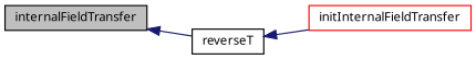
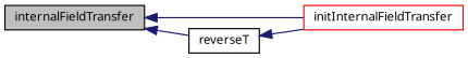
  digraph {
    fontname="Noto Sans"
    rankdir=LR
    node [color=black fontname="Noto Sans" fontsize=10 shape=record]
    edge [color=midnightblue dir=back fontname="Noto Sans" fontsize=10 labelfontname=Helvetica labelfontsize=10 style=solid]
    n1 [fillcolor=grey75 fontcolor=black height=0.2 label=internalFieldTransfer style=filled width=0.4]
    n2 [color=red height=0.2 label=initInternalFieldTransfer width=0.4]
    n3 [height=0.2 label=reverseT width=0.4]
+   n1 -> n2
    n1 -> n3
    n3 -> n2
  }
